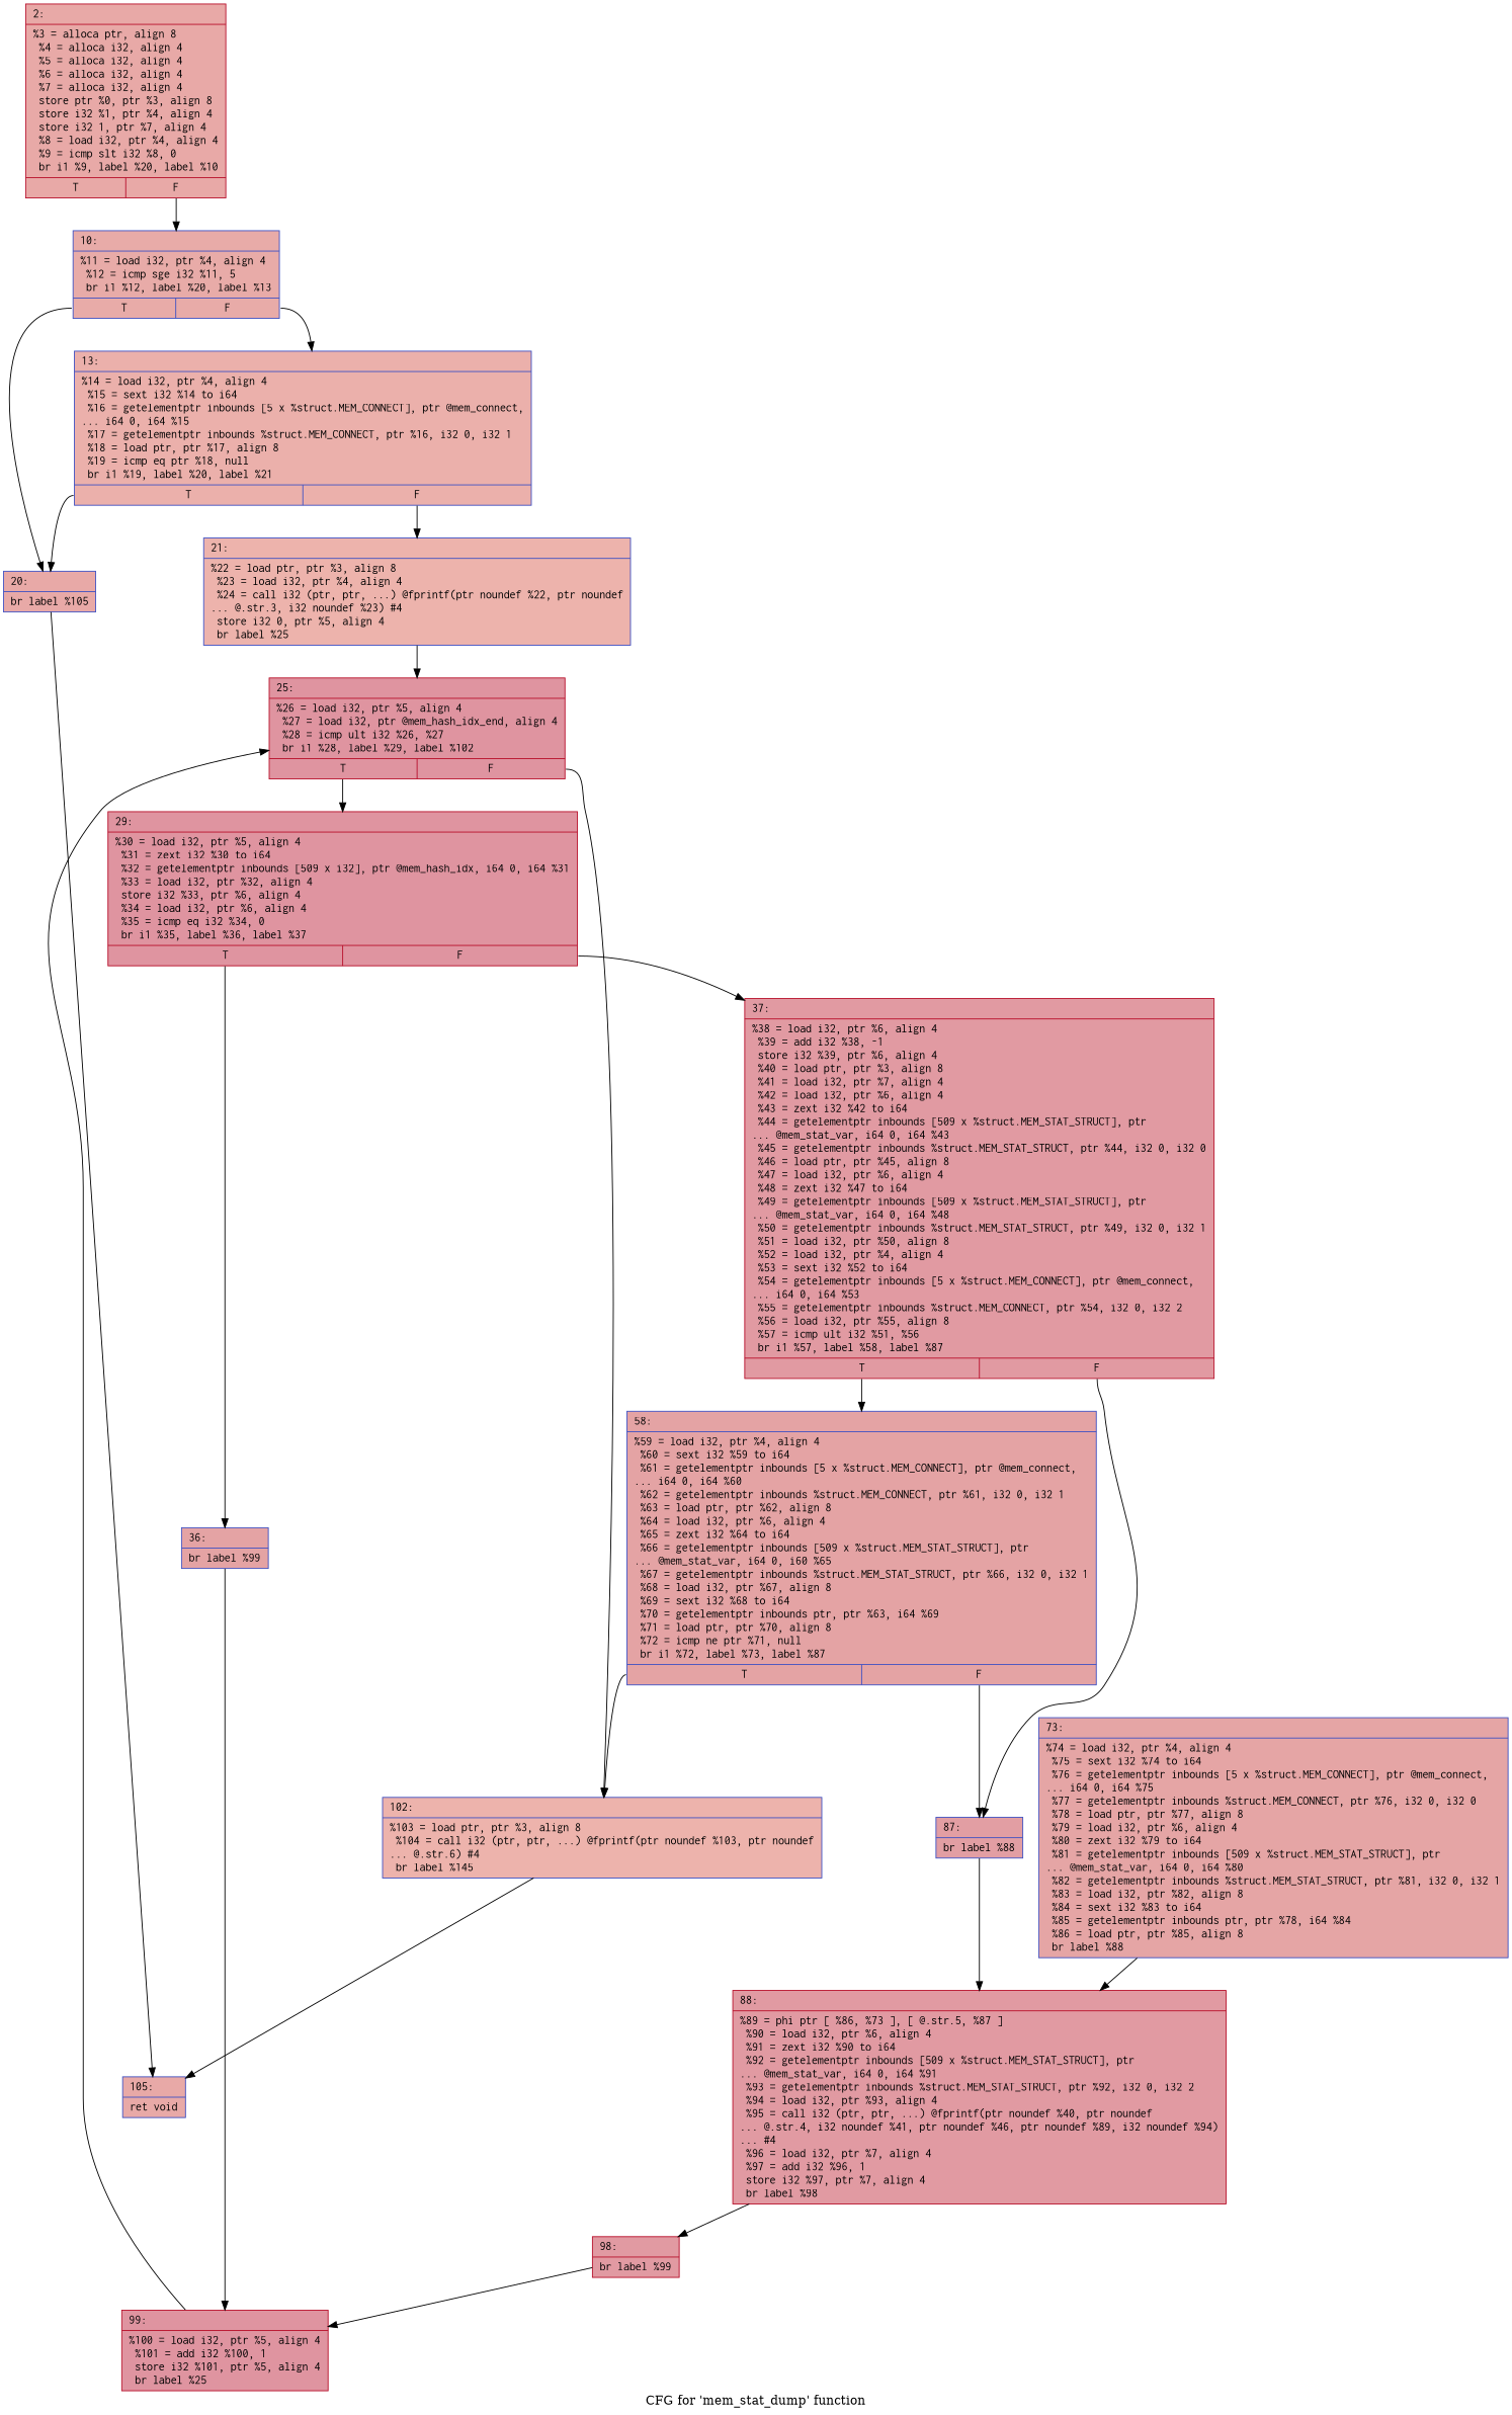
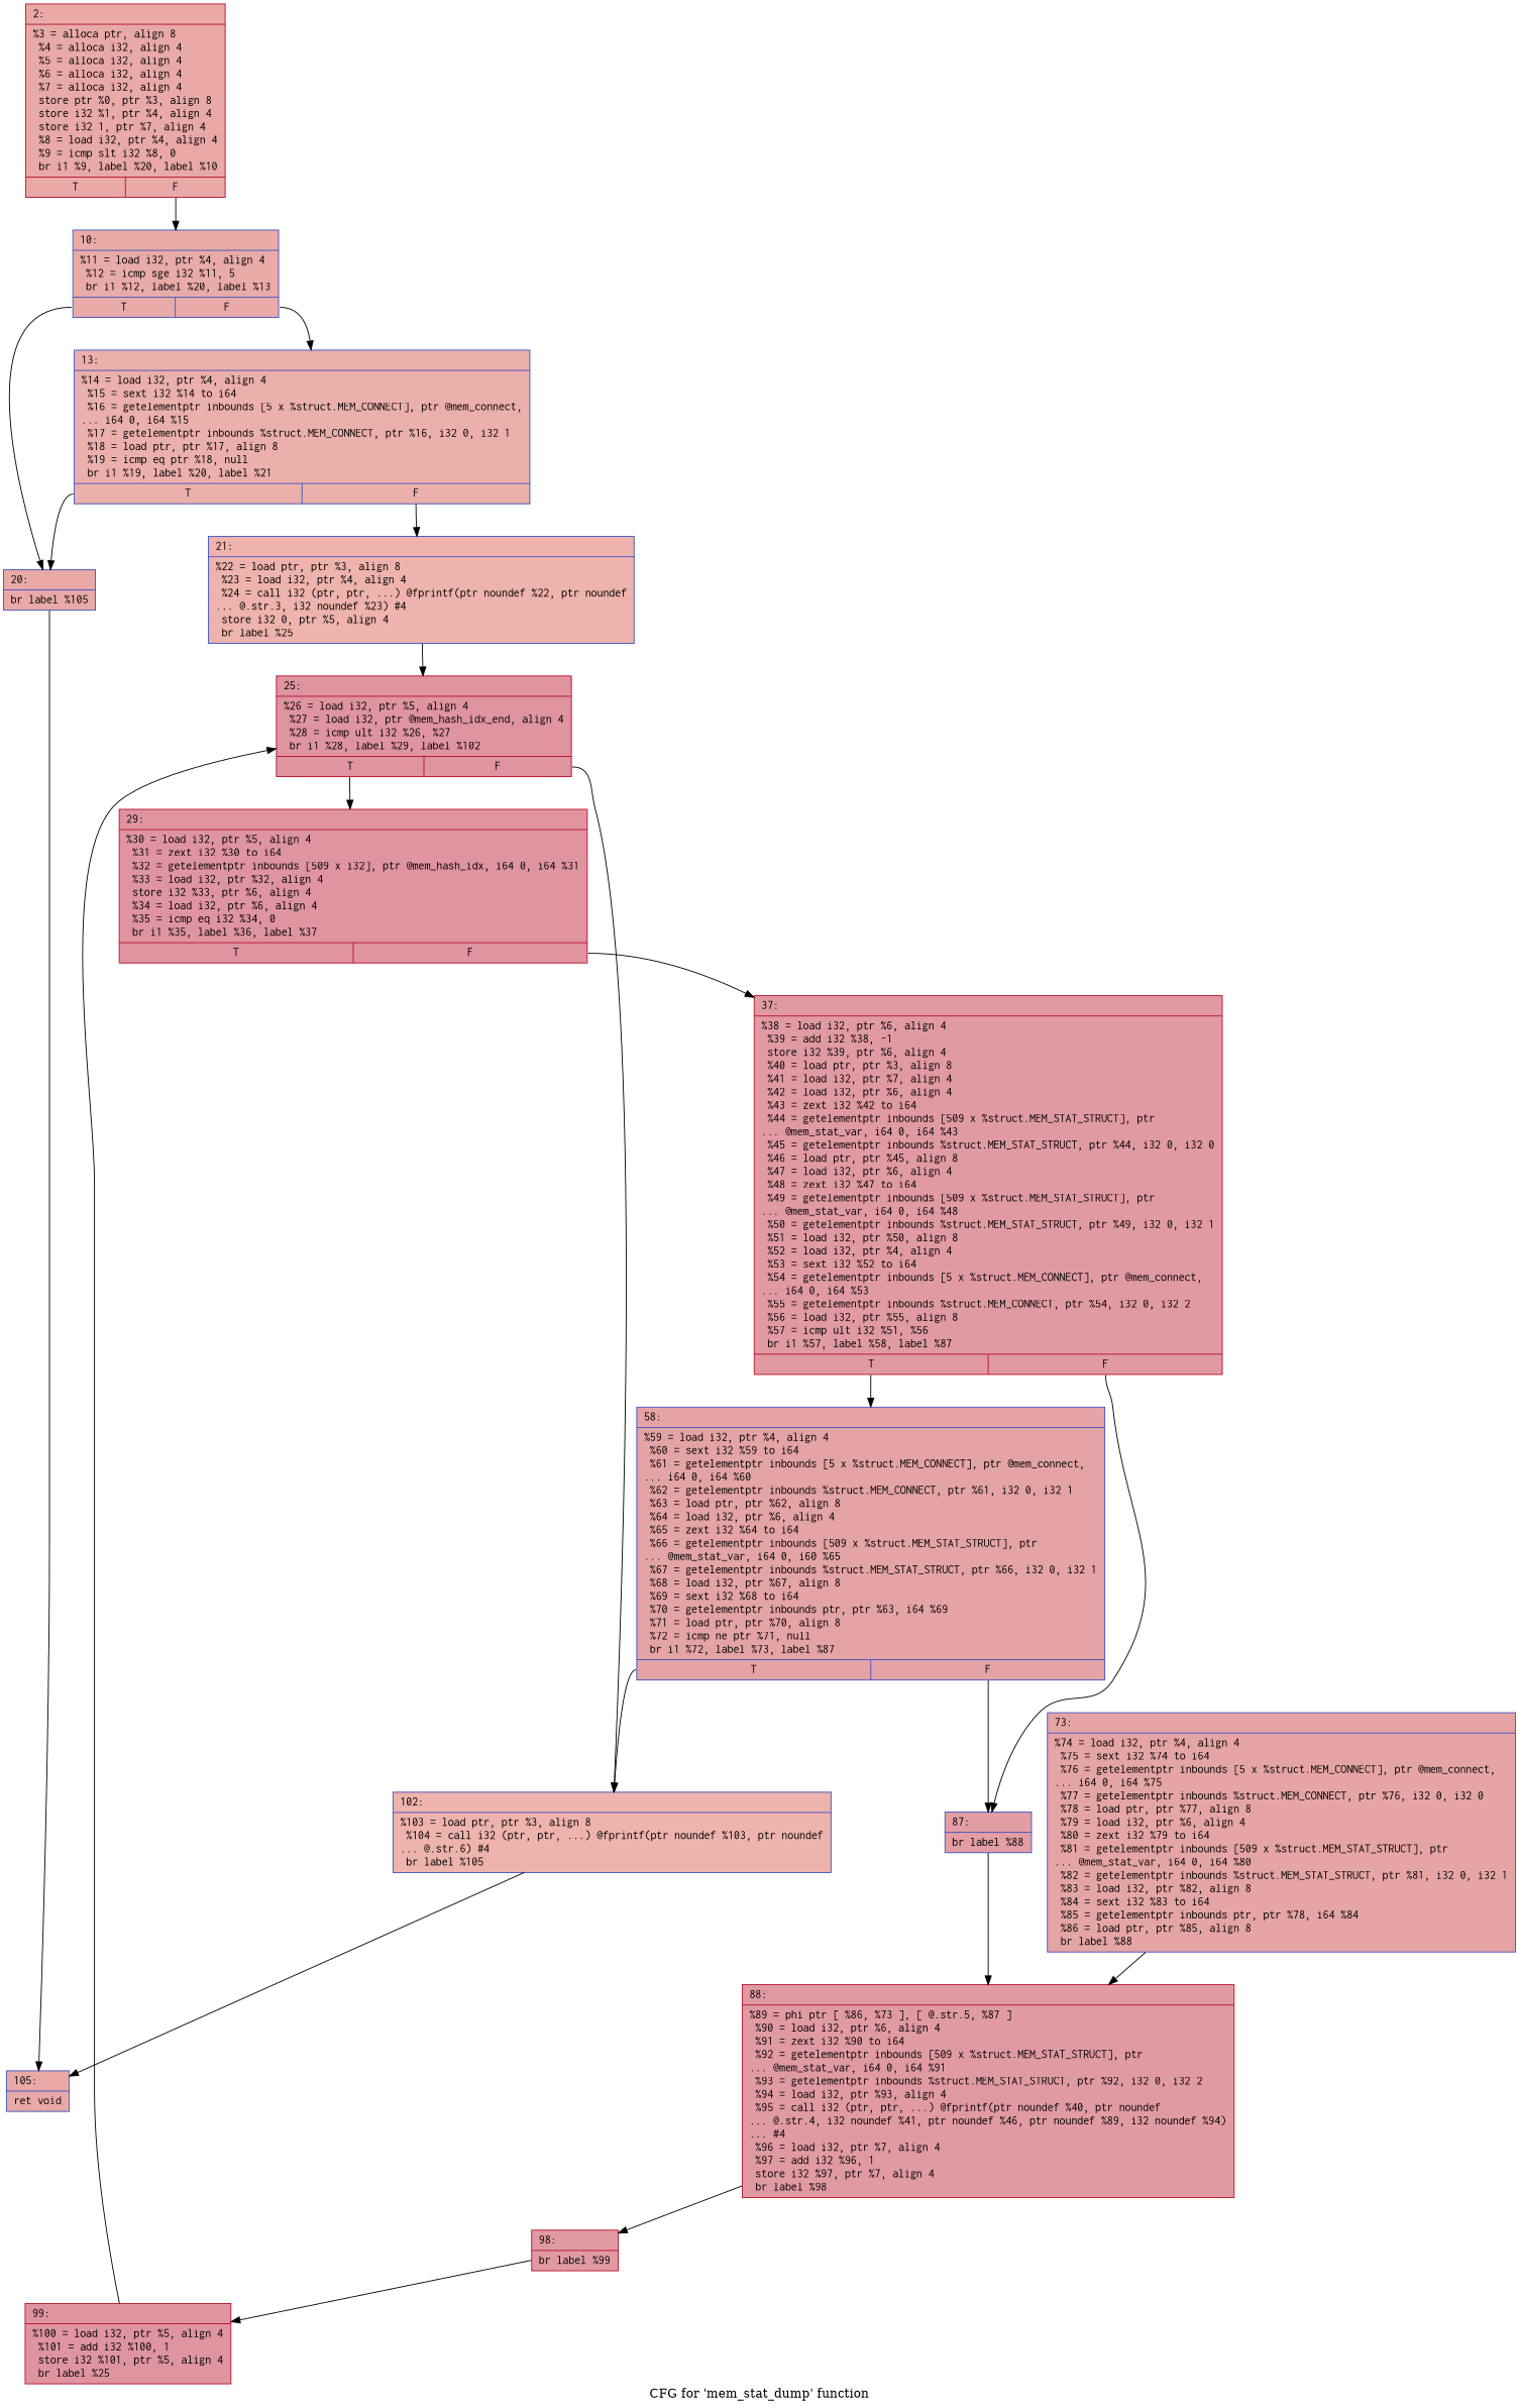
  digraph {
    label="CFG for 'mem_stat_dump' function"
    node [color="#3d50c3ff" fillcolor="#ca3b3770" fontname=Courier shape=record style=filled]
    n1 [color="#b70d28ff" label="{2:\l|  %3 = alloca ptr, align 8\l  %4 = alloca i32, align 4\l  %5 = alloca i32, align 4\l  %6 = alloca i32, align 4\l  %7 = alloca i32, align 4\l  store ptr %0, ptr %3, align 8\l  store i32 %1, ptr %4, align 4\l  store i32 1, ptr %7, align 4\l  %8 = load i32, ptr %4, align 4\l  %9 = icmp slt i32 %8, 0\l  br i1 %9, label %20, label %10\l|{<s0>T|<s1>F}}"]
    n2 [fillcolor="#cc403a70" label="{10:\l|  %11 = load i32, ptr %4, align 4\l  %12 = icmp sge i32 %11, 5\l  br i1 %12, label %20, label %13\l|{<s0>T|<s1>F}}"]
    n3 [label="{20:\l|  br label %105\l}"]
    n4 [label="{105:\l|  ret void\l}"]
    n5 [fillcolor="#d24b4070" label="{13:\l|  %14 = load i32, ptr %4, align 4\l  %15 = sext i32 %14 to i64\l  %16 = getelementptr inbounds [5 x %struct.MEM_CONNECT], ptr @mem_connect,\l... i64 0, i64 %15\l  %17 = getelementptr inbounds %struct.MEM_CONNECT, ptr %16, i32 0, i32 1\l  %18 = load ptr, ptr %17, align 8\l  %19 = icmp eq ptr %18, null\l  br i1 %19, label %20, label %21\l|{<s0>T|<s1>F}}"]
    n6 [fillcolor="#d6524470" label="{21:\l|  %22 = load ptr, ptr %3, align 8\l  %23 = load i32, ptr %4, align 4\l  %24 = call i32 (ptr, ptr, ...) @fprintf(ptr noundef %22, ptr noundef\l... @.str.3, i32 noundef %23) #4\l  store i32 0, ptr %5, align 4\l  br label %25\l}"]
    n7 [color="#b70d28ff" fillcolor="#b70d2870" label="{25:\l|  %26 = load i32, ptr %5, align 4\l  %27 = load i32, ptr @mem_hash_idx_end, align 4\l  %28 = icmp ult i32 %26, %27\l  br i1 %28, label %29, label %102\l|{<s0>T|<s1>F}}"]
    n8 [color="#b70d28ff" fillcolor="#b70d2870" label="{29:\l|  %30 = load i32, ptr %5, align 4\l  %31 = zext i32 %30 to i64\l  %32 = getelementptr inbounds [509 x i32], ptr @mem_hash_idx, i64 0, i64 %31\l  %33 = load i32, ptr %32, align 4\l  store i32 %33, ptr %6, align 4\l  %34 = load i32, ptr %6, align 4\l  %35 = icmp eq i32 %34, 0\l  br i1 %35, label %36, label %37\l|{<s0>T|<s1>F}}"]
-   n9 [fillcolor="#d6524470" label="{102:\l|  %103 = load ptr, ptr %3, align 8\l  %104 = call i32 (ptr, ptr, ...) @fprintf(ptr noundef %103, ptr noundef\l... @.str.6) #4\l  br label %145\l}"]
-   n10 [fillcolor="#c32e3170" label="{36:\l|  br label %99\l}"]
+   n9 [fillcolor="#d6524470" label="{102:\l|  %103 = load ptr, ptr %3, align 8\l  %104 = call i32 (ptr, ptr, ...) @fprintf(ptr noundef %103, ptr noundef\l... @.str.6) #4\l  br label %105\l}"]
    n11 [color="#b70d28ff" fillcolor="#bb1b2c70" label="{37:\l|  %38 = load i32, ptr %6, align 4\l  %39 = add i32 %38, -1\l  store i32 %39, ptr %6, align 4\l  %40 = load ptr, ptr %3, align 8\l  %41 = load i32, ptr %7, align 4\l  %42 = load i32, ptr %6, align 4\l  %43 = zext i32 %42 to i64\l  %44 = getelementptr inbounds [509 x %struct.MEM_STAT_STRUCT], ptr\l... @mem_stat_var, i64 0, i64 %43\l  %45 = getelementptr inbounds %struct.MEM_STAT_STRUCT, ptr %44, i32 0, i32 0\l  %46 = load ptr, ptr %45, align 8\l  %47 = load i32, ptr %6, align 4\l  %48 = zext i32 %47 to i64\l  %49 = getelementptr inbounds [509 x %struct.MEM_STAT_STRUCT], ptr\l... @mem_stat_var, i64 0, i64 %48\l  %50 = getelementptr inbounds %struct.MEM_STAT_STRUCT, ptr %49, i32 0, i32 1\l  %51 = load i32, ptr %50, align 8\l  %52 = load i32, ptr %4, align 4\l  %53 = sext i32 %52 to i64\l  %54 = getelementptr inbounds [5 x %struct.MEM_CONNECT], ptr @mem_connect,\l... i64 0, i64 %53\l  %55 = getelementptr inbounds %struct.MEM_CONNECT, ptr %54, i32 0, i32 2\l  %56 = load i32, ptr %55, align 8\l  %57 = icmp ult i32 %51, %56\l  br i1 %57, label %58, label %87\l|{<s0>T|<s1>F}}"]
    n12 [color="#b70d28ff" fillcolor="#b70d2870" label="{99:\l|  %100 = load i32, ptr %5, align 4\l  %101 = add i32 %100, 1\l  store i32 %101, ptr %5, align 4\l  br label %25\l}"]
    n13 [fillcolor="#c32e3170" label="{58:\l|  %59 = load i32, ptr %4, align 4\l  %60 = sext i32 %59 to i64\l  %61 = getelementptr inbounds [5 x %struct.MEM_CONNECT], ptr @mem_connect,\l... i64 0, i64 %60\l  %62 = getelementptr inbounds %struct.MEM_CONNECT, ptr %61, i32 0, i32 1\l  %63 = load ptr, ptr %62, align 8\l  %64 = load i32, ptr %6, align 4\l  %65 = zext i32 %64 to i64\l  %66 = getelementptr inbounds [509 x %struct.MEM_STAT_STRUCT], ptr\l... @mem_stat_var, i64 0, i60 %65\l  %67 = getelementptr inbounds %struct.MEM_STAT_STRUCT, ptr %66, i32 0, i32 1\l  %68 = load i32, ptr %67, align 8\l  %69 = sext i32 %68 to i64\l  %70 = getelementptr inbounds ptr, ptr %63, i64 %69\l  %71 = load ptr, ptr %70, align 8\l  %72 = icmp ne ptr %71, null\l  br i1 %72, label %73, label %87\l|{<s0>T|<s1>F}}"]
    n14 [fillcolor="#be242e70" label="{87:\l|  br label %88\l}"]
    n15 [color="#b70d28ff" fillcolor="#bb1b2c70" label="{88:\l|  %89 = phi ptr [ %86, %73 ], [ @.str.5, %87 ]\l  %90 = load i32, ptr %6, align 4\l  %91 = zext i32 %90 to i64\l  %92 = getelementptr inbounds [509 x %struct.MEM_STAT_STRUCT], ptr\l... @mem_stat_var, i64 0, i64 %91\l  %93 = getelementptr inbounds %struct.MEM_STAT_STRUCT, ptr %92, i32 0, i32 2\l  %94 = load i32, ptr %93, align 4\l  %95 = call i32 (ptr, ptr, ...) @fprintf(ptr noundef %40, ptr noundef\l... @.str.4, i32 noundef %41, ptr noundef %46, ptr noundef %89, i32 noundef %94)\l... #4\l  %96 = load i32, ptr %7, align 4\l  %97 = add i32 %96, 1\l  store i32 %97, ptr %7, align 4\l  br label %98\l}"]
    n16 [fillcolor="#c5333470" label="{73:\l|  %74 = load i32, ptr %4, align 4\l  %75 = sext i32 %74 to i64\l  %76 = getelementptr inbounds [5 x %struct.MEM_CONNECT], ptr @mem_connect,\l... i64 0, i64 %75\l  %77 = getelementptr inbounds %struct.MEM_CONNECT, ptr %76, i32 0, i32 0\l  %78 = load ptr, ptr %77, align 8\l  %79 = load i32, ptr %6, align 4\l  %80 = zext i32 %79 to i64\l  %81 = getelementptr inbounds [509 x %struct.MEM_STAT_STRUCT], ptr\l... @mem_stat_var, i64 0, i64 %80\l  %82 = getelementptr inbounds %struct.MEM_STAT_STRUCT, ptr %81, i32 0, i32 1\l  %83 = load i32, ptr %82, align 8\l  %84 = sext i32 %83 to i64\l  %85 = getelementptr inbounds ptr, ptr %78, i64 %84\l  %86 = load ptr, ptr %85, align 8\l  br label %88\l}"]
    n17 [color="#b70d28ff" fillcolor="#bb1b2c70" label="{98:\l|  br label %99\l}"]
    n1 -> n2 [tailport=s1]
    n2 -> n3 [tailport=s0]
    n2 -> n5 [tailport=s1]
    n3 -> n4
    n5 -> n3 [tailport=s0]
    n5 -> n6 [tailport=s1]
    n6 -> n7
    n7 -> n8 [tailport=s0]
    n7 -> n9 [tailport=s1]
-   n8 -> n10 [tailport=s0]
    n8 -> n11 [tailport=s1]
    n9 -> n4
-   n10 -> n12
    n11 -> n13 [tailport=s0]
    n11 -> n14 [tailport=s1]
    n12 -> n7
    n13 -> n9 [tailport=s0]
    n13 -> n14 [tailport=s1]
    n14 -> n15
    n15 -> n17
    n16 -> n15
    n17 -> n12
  }
